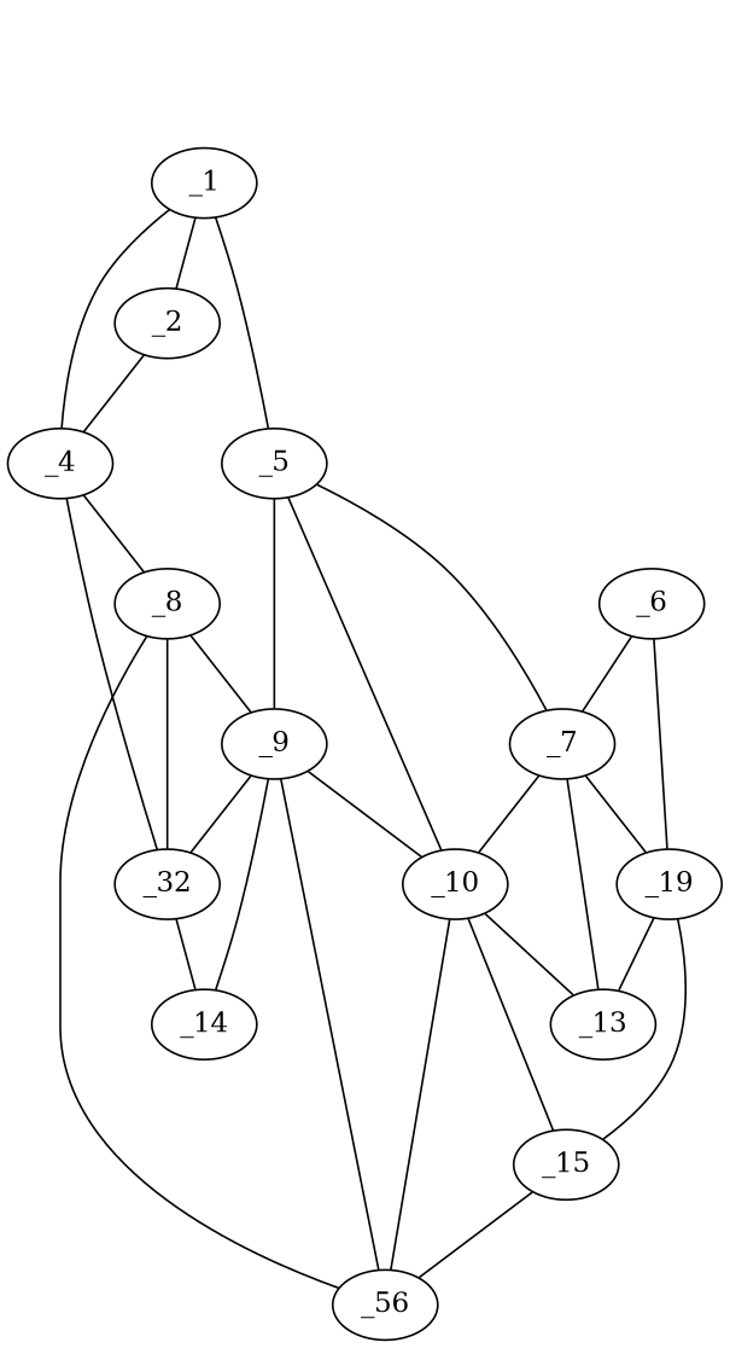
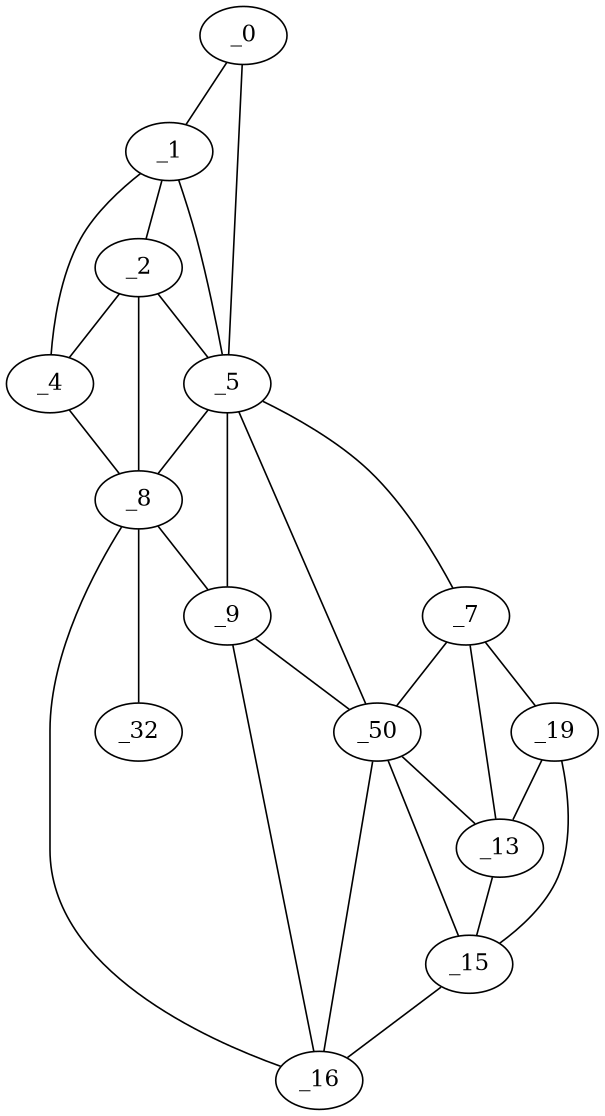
  graph {
    node [x=98 y=45]
    edge [valence=2]
+   _0 [x=10 y=12]
    _1 [x=39 y=88]
    _5 [x=54]
    _2 [x=49 y=94]
    _4 [x=53 y=102]
    _8 [x=63 y=102]
    _7 [x=61 y=38]
    _9 [x=92 y=96]
-   _10 [x=96]
-   _6 [x=57 y=26]
+   _10 [x=96 label=_50]
    n11 [label=_19 y=14]
    n12 [label=_32 y=110]
    _13 [x=102 y=33]
    _15 [x=107 y=42]
-   _16 [x=108 y=50 label=_56]
-   _14 [x=102 y=97]
+   _16 [x=108 y=50]
+   _0 -- _1 [valence=1]
+   _0 -- _5
    _1 -- _5
    _1 -- _2
    _1 -- _4 [valence=1]
+   _5 -- _8
    _5 -- _7
    _5 -- _9
    _5 -- _10
+   _2 -- _5
    _2 -- _4
+   _2 -- _8
    _4 -- _8
-   _4 -- n12 [valence=1]
    _8 -- _9
    _8 -- n12 [valence=1]
    _8 -- _16 [valence=1]
    _7 -- _10
    _7 -- n11
    _7 -- _13 [valence=1]
    _9 -- _10
-   _9 -- n12
    _9 -- _16
-   _9 -- _14
    _10 -- _13
    _10 -- _15
    _10 -- _16
-   _6 -- _7
-   _6 -- n11 [valence=1]
    n11 -- _13
    n11 -- _15 [valence=1]
-   n12 -- _14 [valence=1]
+   _13 -- _15 [valence=1]
    _15 -- _16 [valence=1]
  }
